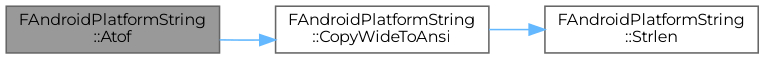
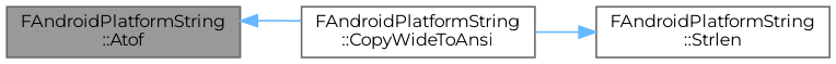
  digraph {
    fontname=Montserrat
    rankdir=LR
    node [color=grey40 fillcolor=white fontname=Montserrat fontsize=10 shape=box style=filled]
    edge [color=steelblue1 fontname=Montserrat fontsize=10 labelfontname=Helvetica labelfontsize=10 style=solid]
    n1 [color=gray40 fillcolor=grey60 fontcolor=black height=0.2 label="FAndroidPlatformString\l::Atof" width=0.4]
    n2 [height=0.2 label="FAndroidPlatformString\l::CopyWideToAnsi" width=0.4]
    n3 [height=0.2 label="FAndroidPlatformString\l::Strlen" width=0.4]
-   n1 -> n2
+   n2 -> n1
    n2 -> n3
  }
